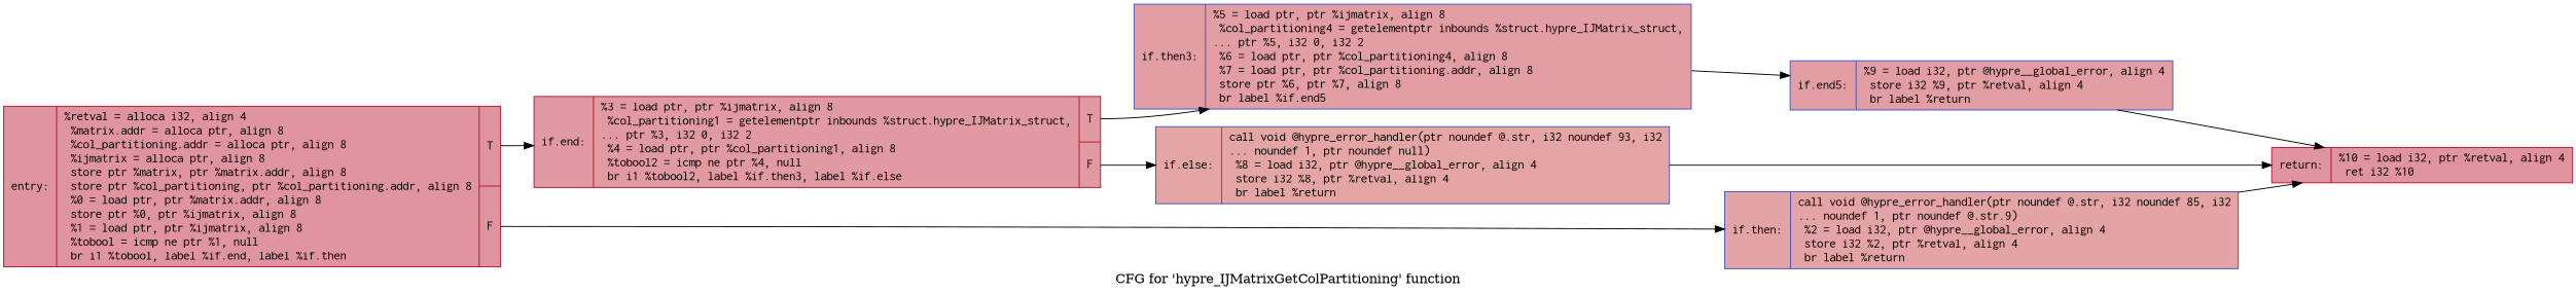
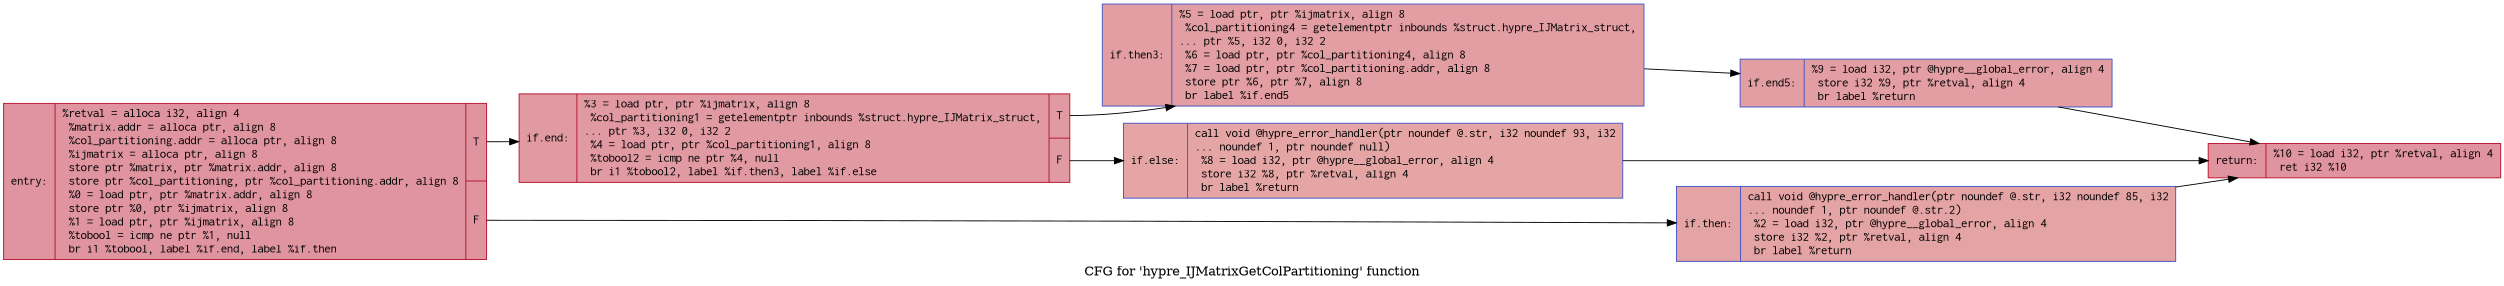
  digraph {
    label="CFG for 'hypre_IJMatrixGetColPartitioning' function"
    rankdir=LR
    node [color="#3d50c3ff" fillcolor="#b70d2870" fontname=Courier shape=record style=filled]
    n1 [color="#b70d28ff" label="{entry:\l|  %retval = alloca i32, align 4\l  %matrix.addr = alloca ptr, align 8\l  %col_partitioning.addr = alloca ptr, align 8\l  %ijmatrix = alloca ptr, align 8\l  store ptr %matrix, ptr %matrix.addr, align 8\l  store ptr %col_partitioning, ptr %col_partitioning.addr, align 8\l  %0 = load ptr, ptr %matrix.addr, align 8\l  store ptr %0, ptr %ijmatrix, align 8\l  %1 = load ptr, ptr %ijmatrix, align 8\l  %tobool = icmp ne ptr %1, null\l  br i1 %tobool, label %if.end, label %if.then\l|{<s0>T|<s1>F}}"]
    n2 [color="#b70d28ff" fillcolor="#bb1b2c70" label="{if.end:\l|  %3 = load ptr, ptr %ijmatrix, align 8\l  %col_partitioning1 = getelementptr inbounds %struct.hypre_IJMatrix_struct,\l... ptr %3, i32 0, i32 2\l  %4 = load ptr, ptr %col_partitioning1, align 8\l  %tobool2 = icmp ne ptr %4, null\l  br i1 %tobool2, label %if.then3, label %if.else\l|{<s0>T|<s1>F}}"]
-   n3 [fillcolor="#c32e3170" label="{if.then:\l|  call void @hypre_error_handler(ptr noundef @.str, i32 noundef 85, i32\l... noundef 1, ptr noundef @.str.9)\l  %2 = load i32, ptr @hypre__global_error, align 4\l  store i32 %2, ptr %retval, align 4\l  br label %return\l}"]
+   n3 [fillcolor="#c32e3170" label="{if.then:\l|  call void @hypre_error_handler(ptr noundef @.str, i32 noundef 85, i32\l... noundef 1, ptr noundef @.str.2)\l  %2 = load i32, ptr @hypre__global_error, align 4\l  store i32 %2, ptr %retval, align 4\l  br label %return\l}"]
    n4 [fillcolor="#be242e70" label="{if.then3:\l|  %5 = load ptr, ptr %ijmatrix, align 8\l  %col_partitioning4 = getelementptr inbounds %struct.hypre_IJMatrix_struct,\l... ptr %5, i32 0, i32 2\l  %6 = load ptr, ptr %col_partitioning4, align 8\l  %7 = load ptr, ptr %col_partitioning.addr, align 8\l  store ptr %6, ptr %7, align 8\l  br label %if.end5\l}"]
    n5 [fillcolor="#c5333470" label="{if.else:\l|  call void @hypre_error_handler(ptr noundef @.str, i32 noundef 93, i32\l... noundef 1, ptr noundef null)\l  %8 = load i32, ptr @hypre__global_error, align 4\l  store i32 %8, ptr %retval, align 4\l  br label %return\l}"]
    n6 [color="#b70d28ff" label="{return:\l|  %10 = load i32, ptr %retval, align 4\l  ret i32 %10\l}"]
    n7 [fillcolor="#be242e70" label="{if.end5:\l|  %9 = load i32, ptr @hypre__global_error, align 4\l  store i32 %9, ptr %retval, align 4\l  br label %return\l}"]
    n1 -> n2 [tailport=s0]
    n1 -> n3 [tailport=s1]
    n2 -> n4 [tailport=s0]
    n2 -> n5 [tailport=s1]
    n3 -> n6
    n4 -> n7
    n5 -> n6
    n7 -> n6
  }
